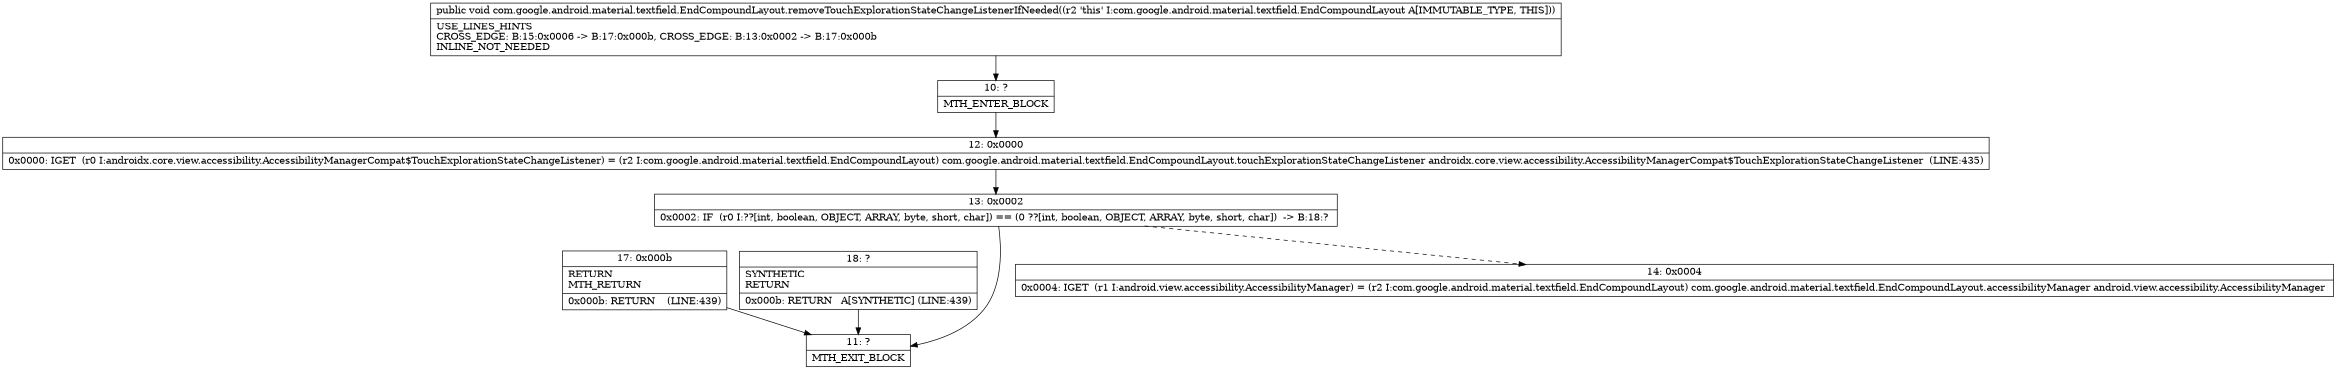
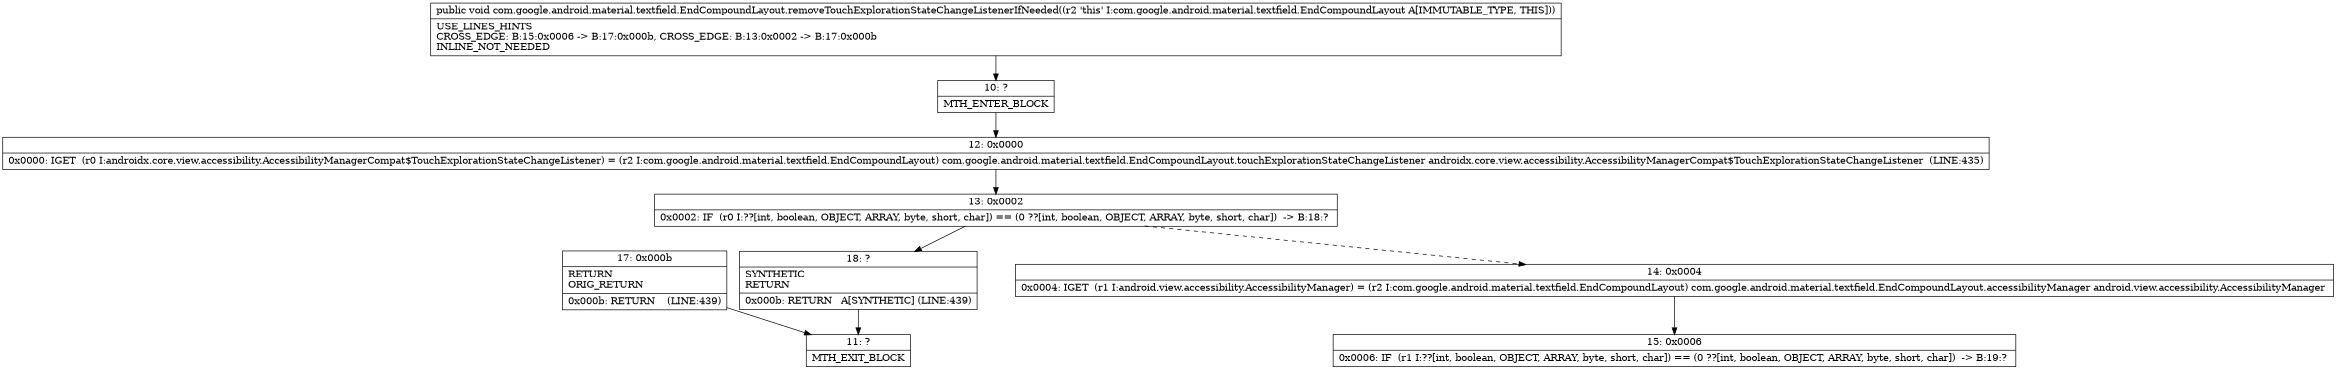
  digraph {
    node [shape=record]
    n1 [label="{10\:\ ?|MTH_ENTER_BLOCK\l}"]
    n2 [label="{12\:\ 0x0000|0x0000: IGET  (r0 I:androidx.core.view.accessibility.AccessibilityManagerCompat$TouchExplorationStateChangeListener) = (r2 I:com.google.android.material.textfield.EndCompoundLayout) com.google.android.material.textfield.EndCompoundLayout.touchExplorationStateChangeListener androidx.core.view.accessibility.AccessibilityManagerCompat$TouchExplorationStateChangeListener  (LINE:435)\l}"]
    n3 [label="{13\:\ 0x0002|0x0002: IF  (r0 I:??[int, boolean, OBJECT, ARRAY, byte, short, char]) == (0 ??[int, boolean, OBJECT, ARRAY, byte, short, char])  \-\> B:18:? \l}"]
    n4 [label="{14\:\ 0x0004|0x0004: IGET  (r1 I:android.view.accessibility.AccessibilityManager) = (r2 I:com.google.android.material.textfield.EndCompoundLayout) com.google.android.material.textfield.EndCompoundLayout.accessibilityManager android.view.accessibility.AccessibilityManager \l}"]
    n5 [label="{18\:\ ?|SYNTHETIC\lRETURN\l|0x000b: RETURN   A[SYNTHETIC] (LINE:439)\l}"]
+   n6 [label="{15\:\ 0x0006|0x0006: IF  (r1 I:??[int, boolean, OBJECT, ARRAY, byte, short, char]) == (0 ??[int, boolean, OBJECT, ARRAY, byte, short, char])  \-\> B:19:? \l}"]
    n7 [label="{11\:\ ?|MTH_EXIT_BLOCK\l}"]
-   n8 [label="{17\:\ 0x000b|RETURN\lMTH_RETURN\l|0x000b: RETURN    (LINE:439)\l}"]
+   n8 [label="{17\:\ 0x000b|RETURN\lORIG_RETURN\l|0x000b: RETURN    (LINE:439)\l}"]
    n9 [label="{public void com.google.android.material.textfield.EndCompoundLayout.removeTouchExplorationStateChangeListenerIfNeeded((r2 'this' I:com.google.android.material.textfield.EndCompoundLayout A[IMMUTABLE_TYPE, THIS]))  | USE_LINES_HINTS\lCROSS_EDGE: B:15:0x0006 \-\> B:17:0x000b, CROSS_EDGE: B:13:0x0002 \-\> B:17:0x000b\lINLINE_NOT_NEEDED\l}"]
    n1 -> n2
    n2 -> n3
    n3 -> n4 [style=dashed]
-   n3 -> n7
+   n3 -> n5
+   n4 -> n6
    n5 -> n7
    n8 -> n7
    n9 -> n1
  }
